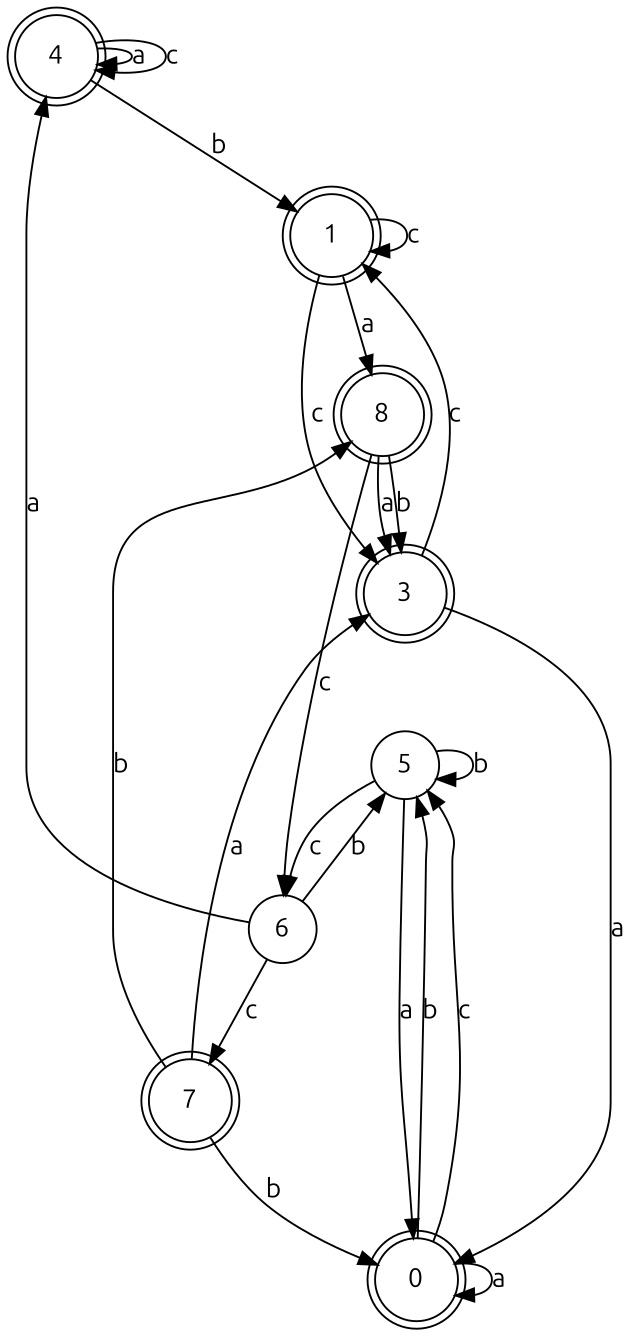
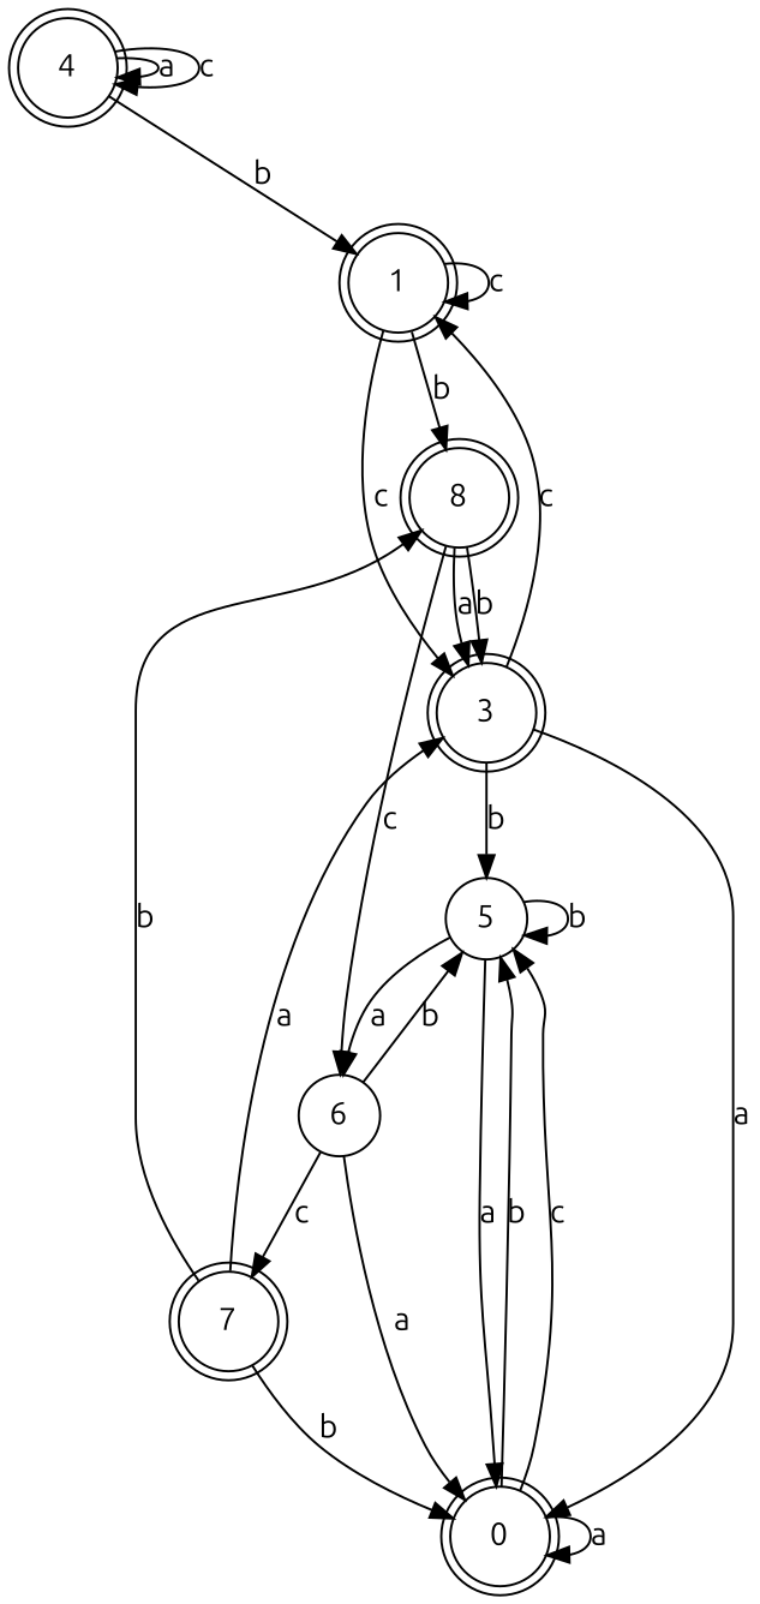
  digraph {
    fontname=Ubuntu
    node [fontname=Ubuntu shape=doublecircle]
    edge [fontname=Ubuntu]
    n1 [label=4]
    n2 [label=1]
    n3 [label=8]
    n4 [label=3]
    n5 [label=0]
    n6 [label=5 shape=circle]
    n7 [label=6 shape=circle]
    n8 [label=7]
    n1 -> n1 [label=a]
    n1 -> n1 [label=c]
    n1 -> n2 [label=b]
    n2 -> n2 [label=c]
-   n2 -> n3 [label=a]
+   n2 -> n3 [label=b]
    n2 -> n4 [label=c]
    n3 -> n4 [label=a]
    n3 -> n4 [label=b]
    n3 -> n7 [label=c]
    n4 -> n2 [label=c]
    n4 -> n5 [label=a]
+   n4 -> n6 [label=b]
    n5 -> n5 [label=a]
    n5 -> n6 [label=b]
    n5 -> n6 [label=c]
    n6 -> n5 [label=a]
    n6 -> n6 [label=b]
-   n6 -> n7 [label=c]
-   n7 -> n1 [label=a]
+   n6 -> n7 [label=a]
+   n7 -> n5 [label=a]
    n7 -> n6 [label=b]
    n7 -> n8 [label=c]
    n8 -> n3 [label=b]
    n8 -> n4 [label=a]
    n8 -> n5 [label=b]
  }
